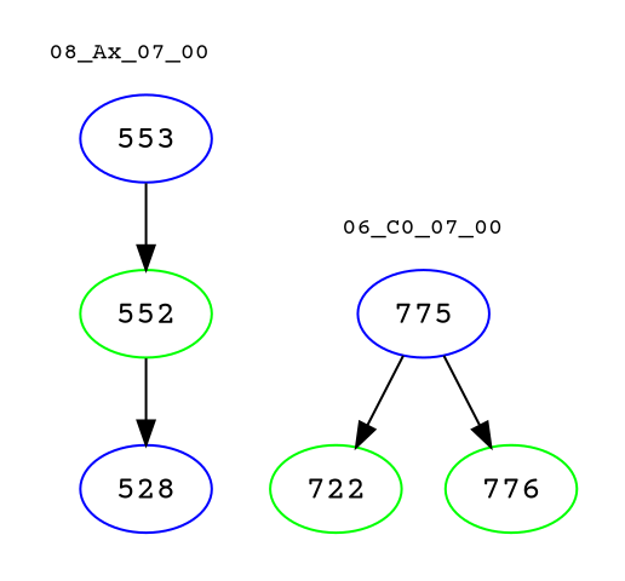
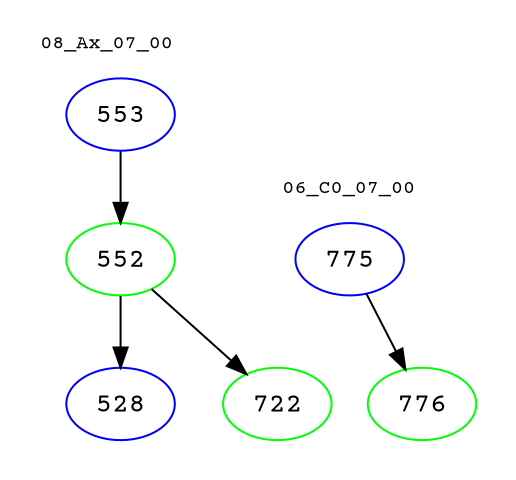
  digraph {
    fontname="Courier Prime"
    node [color=blue fontname="Courier Prime"]
    edge [color=black fontname="Courier Prime"]
    n1 [label=553]
    n2 [label=528]
    n3 [color=green label=552]
    n4 [label=775]
    n5 [color=green label=722]
    n6 [color=green label=776]
    subgraph cluster_1 {
      color=white
      fontsize=10
      label="08_Ax_07_00"
      n1
      n2
      n3
    }
    subgraph cluster_2 {
      color=white
      fontsize=10
      label="06_C0_07_00"
      n4
      n5
      n6
    }
    n1 -> n3
    n3 -> n2
-   n4 -> n5
+   n3 -> n5
    n4 -> n6
  }
